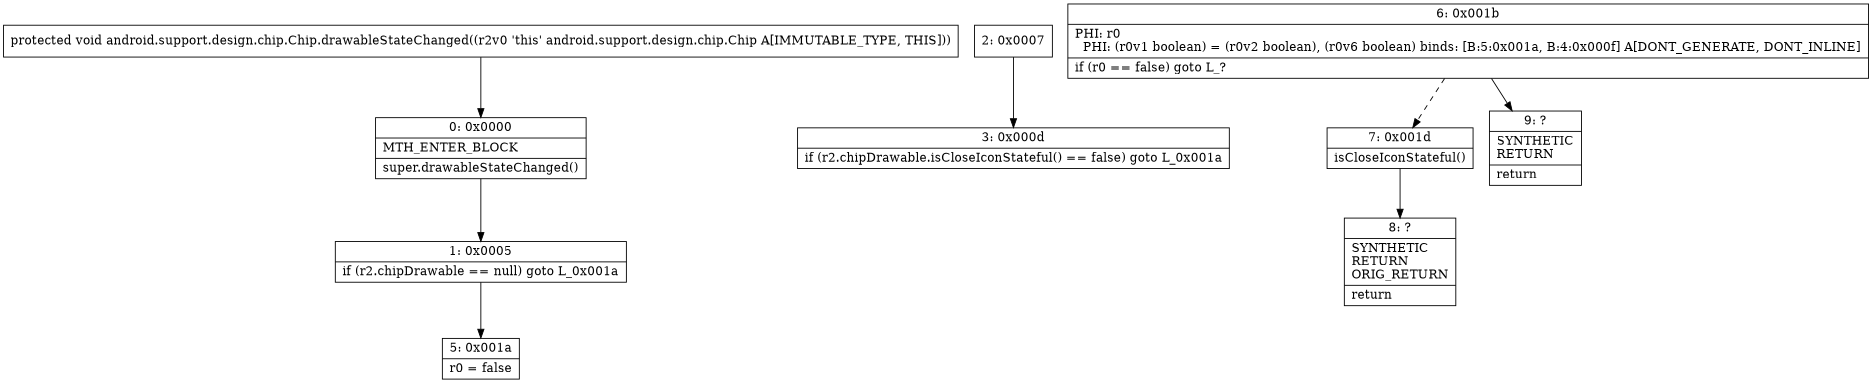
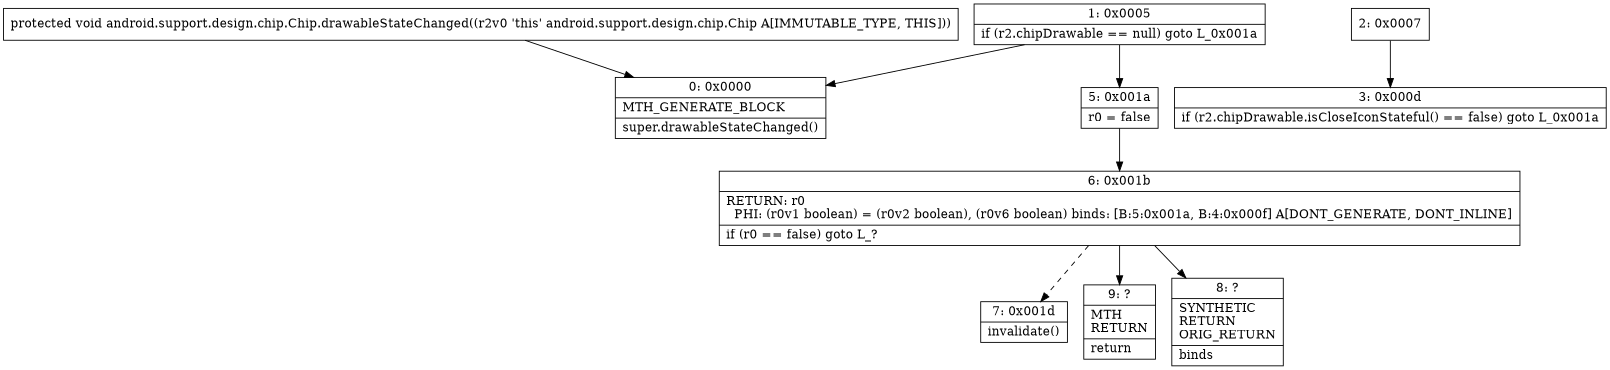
  digraph {
    node [shape=record]
-   n1 [label="{0\:\ 0x0000|MTH_ENTER_BLOCK\l|super.drawableStateChanged()\l}"]
+   n1 [label="{0\:\ 0x0000|MTH_GENERATE_BLOCK\l|super.drawableStateChanged()\l}"]
    n2 [label="{1\:\ 0x0005|if (r2.chipDrawable == null) goto L_0x001a\l}"]
    n3 [label="{5\:\ 0x001a|r0 = false\l}"]
    n4 [label="{2\:\ 0x0007}"]
    n5 [label="{3\:\ 0x000d|if (r2.chipDrawable.isCloseIconStateful() == false) goto L_0x001a\l}"]
-   n6 [label="{6\:\ 0x001b|PHI: r0 \l  PHI: (r0v1 boolean) = (r0v2 boolean), (r0v6 boolean) binds: [B:5:0x001a, B:4:0x000f] A[DONT_GENERATE, DONT_INLINE]\l|if (r0 == false) goto L_?\l}"]
-   n7 [label="{7\:\ 0x001d|isCloseIconStateful()\l}"]
-   n8 [label="{9\:\ ?|SYNTHETIC\lRETURN\l|return\l}"]
-   n9 [label="{8\:\ ?|SYNTHETIC\lRETURN\lORIG_RETURN\l|return\l}"]
+   n6 [label="{6\:\ 0x001b|RETURN: r0 \l  PHI: (r0v1 boolean) = (r0v2 boolean), (r0v6 boolean) binds: [B:5:0x001a, B:4:0x000f] A[DONT_GENERATE, DONT_INLINE]\l|if (r0 == false) goto L_?\l}"]
+   n7 [label="{7\:\ 0x001d|invalidate()\l}"]
+   n8 [label="{9\:\ ?|MTH\lRETURN\l|return\l}"]
+   n9 [label="{8\:\ ?|SYNTHETIC\lRETURN\lORIG_RETURN\l|binds\l}"]
    n10 [label="{protected void android.support.design.chip.Chip.drawableStateChanged((r2v0 'this' android.support.design.chip.Chip A[IMMUTABLE_TYPE, THIS])) }"]
-   n1 -> n2
+   n2 -> n1
    n2 -> n3
+   n3 -> n6
    n4 -> n5
    n6 -> n7 [style=dashed]
    n6 -> n8
-   n7 -> n9
+   n6 -> n9
    n10 -> n1
  }
